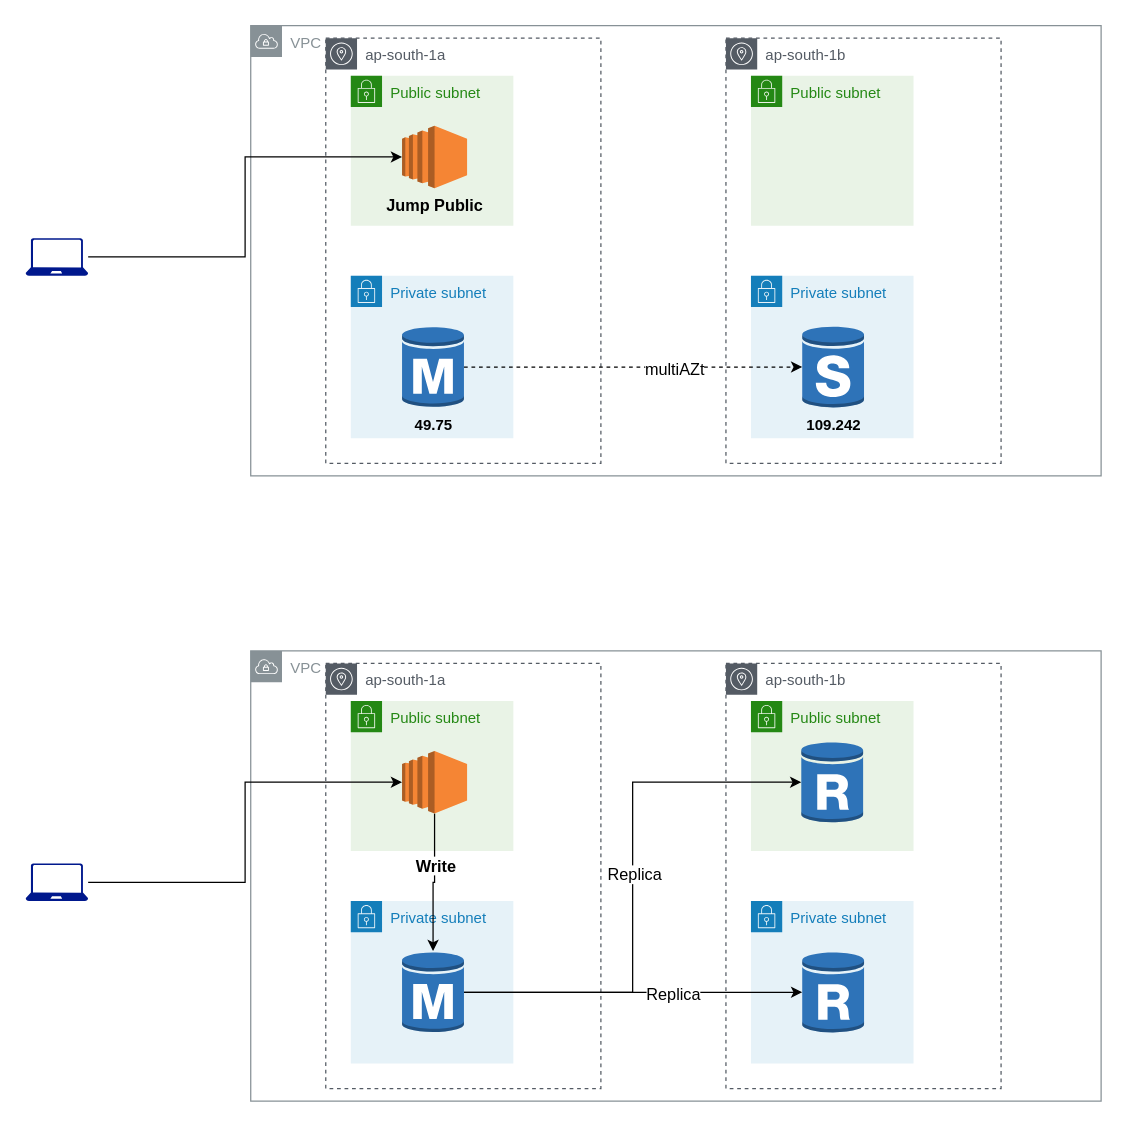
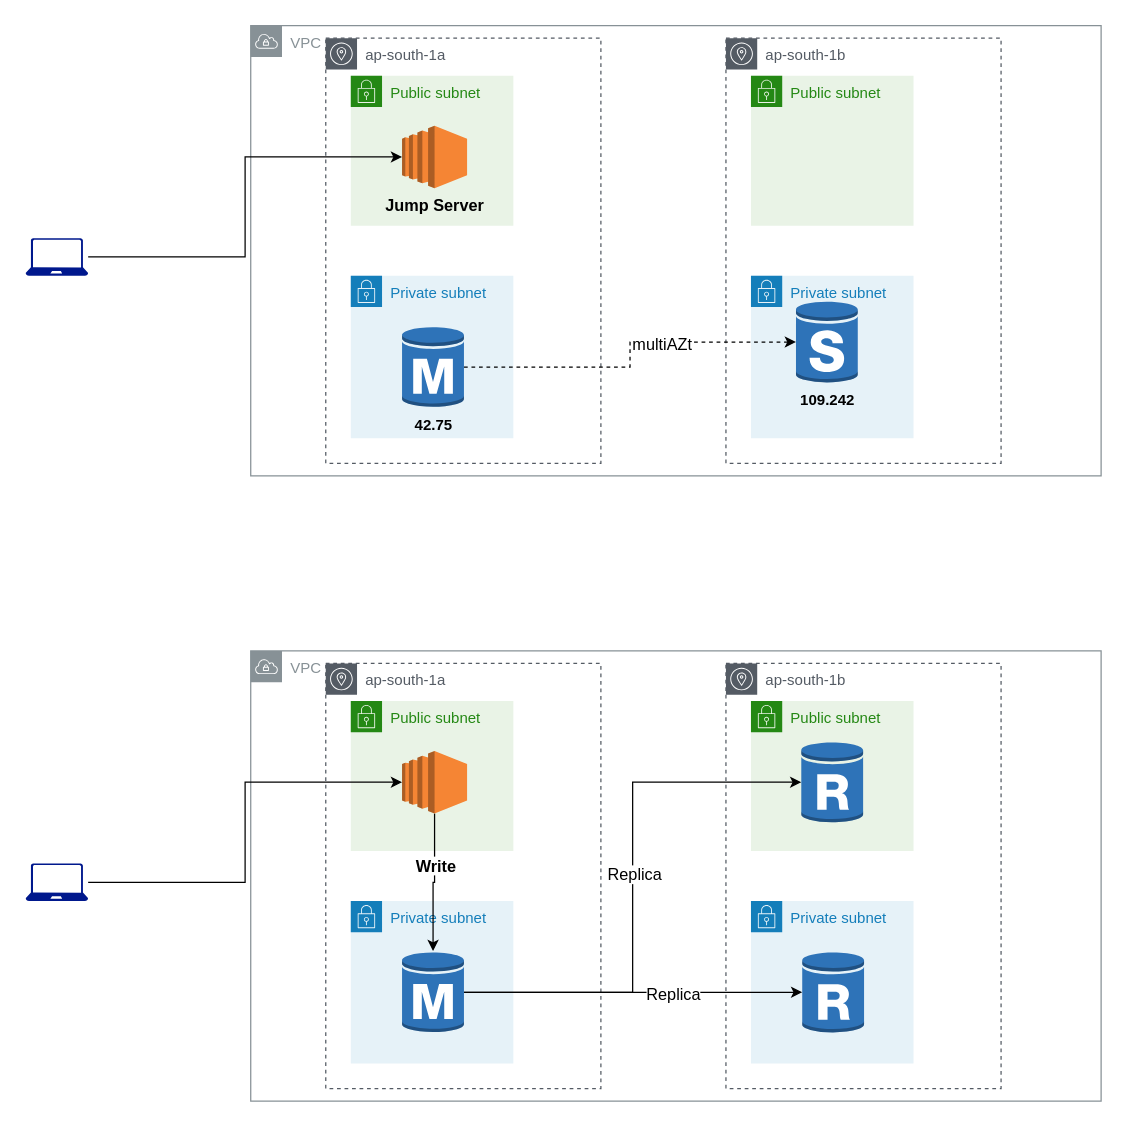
  <mxCell id="0" />
  <mxCell id="1" parent="0" />
  <mxCell id="2" value="VPC" style="sketch=0;outlineConnect=0;gradientColor=none;html=1;whiteSpace=wrap;fontSize=12;fontStyle=0;shape=mxgraph.aws4.group;grIcon=mxgraph.aws4.group_vpc;strokeColor=#879196;fillColor=none;verticalAlign=top;align=left;spacingLeft=30;fontColor=#879196;dashed=0;" parent="1" vertex="1"><mxGeometry x="200" y="20" width="680" height="360" as="geometry" /></mxCell>
  <mxCell id="3" value="Public subnet" style="points=[[0,0],[0.25,0],[0.5,0],[0.75,0],[1,0],[1,0.25],[1,0.5],[1,0.75],[1,1],[0.75,1],[0.5,1],[0.25,1],[0,1],[0,0.75],[0,0.5],[0,0.25]];outlineConnect=0;gradientColor=none;html=1;whiteSpace=wrap;fontSize=12;fontStyle=0;container=1;pointerEvents=0;collapsible=0;recursiveResize=0;shape=mxgraph.aws4.group;grIcon=mxgraph.aws4.group_security_group;grStroke=0;strokeColor=#248814;fillColor=#E9F3E6;verticalAlign=top;align=left;spacingLeft=30;fontColor=#248814;dashed=0;" parent="1" vertex="1"><mxGeometry x="280" y="60" width="130" height="120" as="geometry" /></mxCell>
  <mxCell id="4" value="Public subnet" style="points=[[0,0],[0.25,0],[0.5,0],[0.75,0],[1,0],[1,0.25],[1,0.5],[1,0.75],[1,1],[0.75,1],[0.5,1],[0.25,1],[0,1],[0,0.75],[0,0.5],[0,0.25]];outlineConnect=0;gradientColor=none;html=1;whiteSpace=wrap;fontSize=12;fontStyle=0;container=1;pointerEvents=0;collapsible=0;recursiveResize=0;shape=mxgraph.aws4.group;grIcon=mxgraph.aws4.group_security_group;grStroke=0;strokeColor=#248814;fillColor=#E9F3E6;verticalAlign=top;align=left;spacingLeft=30;fontColor=#248814;dashed=0;" parent="1" vertex="1"><mxGeometry x="600" y="60" width="130" height="120" as="geometry" /></mxCell>
  <mxCell id="5" value="Private subnet" style="points=[[0,0],[0.25,0],[0.5,0],[0.75,0],[1,0],[1,0.25],[1,0.5],[1,0.75],[1,1],[0.75,1],[0.5,1],[0.25,1],[0,1],[0,0.75],[0,0.5],[0,0.25]];outlineConnect=0;gradientColor=none;html=1;whiteSpace=wrap;fontSize=12;fontStyle=0;container=1;pointerEvents=0;collapsible=0;recursiveResize=0;shape=mxgraph.aws4.group;grIcon=mxgraph.aws4.group_security_group;grStroke=0;strokeColor=#147EBA;fillColor=#E6F2F8;verticalAlign=top;align=left;spacingLeft=30;fontColor=#147EBA;dashed=0;" parent="1" vertex="1"><mxGeometry x="280" y="220" width="130" height="130" as="geometry" /></mxCell>
  <mxCell id="6" value="Private subnet" style="points=[[0,0],[0.25,0],[0.5,0],[0.75,0],[1,0],[1,0.25],[1,0.5],[1,0.75],[1,1],[0.75,1],[0.5,1],[0.25,1],[0,1],[0,0.75],[0,0.5],[0,0.25]];outlineConnect=0;gradientColor=none;html=1;whiteSpace=wrap;fontSize=12;fontStyle=0;container=1;pointerEvents=0;collapsible=0;recursiveResize=0;shape=mxgraph.aws4.group;grIcon=mxgraph.aws4.group_security_group;grStroke=0;strokeColor=#147EBA;fillColor=#E6F2F8;verticalAlign=top;align=left;spacingLeft=30;fontColor=#147EBA;dashed=0;" parent="1" vertex="1"><mxGeometry x="600" y="220" width="130" height="130" as="geometry" /></mxCell>
  <mxCell id="7" value="ap-south-1a" style="sketch=0;outlineConnect=0;gradientColor=none;html=1;whiteSpace=wrap;fontSize=12;fontStyle=0;shape=mxgraph.aws4.group;grIcon=mxgraph.aws4.group_availability_zone;strokeColor=#545B64;fillColor=none;verticalAlign=top;align=left;spacingLeft=30;fontColor=#545B64;dashed=1;" parent="1" vertex="1"><mxGeometry x="260" y="30" width="220" height="340" as="geometry" /></mxCell>
  <mxCell id="8" value="ap-south-1b" style="sketch=0;outlineConnect=0;gradientColor=none;html=1;whiteSpace=wrap;fontSize=12;fontStyle=0;shape=mxgraph.aws4.group;grIcon=mxgraph.aws4.group_availability_zone;strokeColor=#545B64;fillColor=none;verticalAlign=top;align=left;spacingLeft=30;fontColor=#545B64;dashed=1;" parent="1" vertex="1"><mxGeometry x="580" y="30" width="220" height="340" as="geometry" /></mxCell>
  <mxCell id="9" style="edgeStyle=orthogonalEdgeStyle;rounded=0;orthogonalLoop=1;jettySize=auto;html=1;dashed=1;" parent="1" source="11" target="12" edge="1"><mxGeometry relative="1" as="geometry" /></mxCell>
  <mxCell id="10" value="&lt;font style=&quot;font-size: 13px&quot;&gt;multiAZt&lt;/font&gt;" style="edgeLabel;html=1;align=center;verticalAlign=middle;resizable=0;points=[];" parent="9" vertex="1" connectable="0"><mxGeometry x="0.238" y="-1" relative="1" as="geometry"><mxPoint x="1" as="offset" /></mxGeometry></mxCell>
- <mxCell id="11" value="&lt;b&gt;49.75&lt;/b&gt;" style="outlineConnect=0;dashed=0;verticalLabelPosition=bottom;verticalAlign=top;align=center;html=1;shape=mxgraph.aws3.rds_db_instance;fillColor=#2E73B8;gradientColor=none;" parent="1" vertex="1"><mxGeometry x="321" y="260" width="49.5" height="66" as="geometry" /></mxCell>
- <mxCell id="12" value="&lt;b&gt;109.242&lt;/b&gt;" style="outlineConnect=0;dashed=0;verticalLabelPosition=bottom;verticalAlign=top;align=center;html=1;shape=mxgraph.aws3.rds_db_instance_standby_multi_az;fillColor=#2E73B8;gradientColor=none;" parent="1" vertex="1"><mxGeometry x="641" y="260" width="49.5" height="66" as="geometry" /></mxCell>
- <mxCell id="13" value="&lt;b&gt;Jump Public&lt;/b&gt;" style="outlineConnect=0;dashed=0;verticalLabelPosition=bottom;verticalAlign=top;align=center;html=1;shape=mxgraph.aws3.ec2;fillColor=#F58534;gradientColor=none;fontSize=13;" parent="1" vertex="1"><mxGeometry x="321" y="100" width="52" height="50" as="geometry" /></mxCell>
+ <mxCell id="11" value="&lt;b&gt;42.75&lt;/b&gt;" style="outlineConnect=0;dashed=0;verticalLabelPosition=bottom;verticalAlign=top;align=center;html=1;shape=mxgraph.aws3.rds_db_instance;fillColor=#2E73B8;gradientColor=none;" parent="1" vertex="1"><mxGeometry x="321" y="260" width="49.5" height="66" as="geometry" /></mxCell>
+ <mxCell id="12" value="&lt;b&gt;109.242&lt;/b&gt;" style="outlineConnect=0;dashed=0;verticalLabelPosition=bottom;verticalAlign=top;align=center;html=1;shape=mxgraph.aws3.rds_db_instance_standby_multi_az;fillColor=#2E73B8;gradientColor=none;" parent="1" vertex="1"><mxGeometry x="636" y="240" width="49.5" height="66" as="geometry" /></mxCell>
+ <mxCell id="13" value="&lt;b&gt;Jump Server&lt;/b&gt;" style="outlineConnect=0;dashed=0;verticalLabelPosition=bottom;verticalAlign=top;align=center;html=1;shape=mxgraph.aws3.ec2;fillColor=#F58534;gradientColor=none;fontSize=13;" parent="1" vertex="1"><mxGeometry x="321" y="100" width="52" height="50" as="geometry" /></mxCell>
  <mxCell id="14" style="edgeStyle=orthogonalEdgeStyle;rounded=0;orthogonalLoop=1;jettySize=auto;html=1;entryX=0;entryY=0.5;entryDx=0;entryDy=0;entryPerimeter=0;fontSize=13;" parent="1" source="15" target="13" edge="1"><mxGeometry relative="1" as="geometry" /></mxCell>
  <mxCell id="15" value="" style="sketch=0;aspect=fixed;pointerEvents=1;shadow=0;dashed=0;html=1;strokeColor=none;labelPosition=center;verticalLabelPosition=bottom;verticalAlign=top;align=center;fillColor=#00188D;shape=mxgraph.azure.laptop;fontSize=13;" parent="1" vertex="1"><mxGeometry x="20" y="190" width="50" height="30" as="geometry" /></mxCell>
  <mxCell id="16" value="VPC" style="sketch=0;outlineConnect=0;gradientColor=none;html=1;whiteSpace=wrap;fontSize=12;fontStyle=0;shape=mxgraph.aws4.group;grIcon=mxgraph.aws4.group_vpc;strokeColor=#879196;fillColor=none;verticalAlign=top;align=left;spacingLeft=30;fontColor=#879196;dashed=0;" parent="1" vertex="1"><mxGeometry x="200" y="520" width="680" height="360" as="geometry" /></mxCell>
  <mxCell id="17" value="Public subnet" style="points=[[0,0],[0.25,0],[0.5,0],[0.75,0],[1,0],[1,0.25],[1,0.5],[1,0.75],[1,1],[0.75,1],[0.5,1],[0.25,1],[0,1],[0,0.75],[0,0.5],[0,0.25]];outlineConnect=0;gradientColor=none;html=1;whiteSpace=wrap;fontSize=12;fontStyle=0;container=1;pointerEvents=0;collapsible=0;recursiveResize=0;shape=mxgraph.aws4.group;grIcon=mxgraph.aws4.group_security_group;grStroke=0;strokeColor=#248814;fillColor=#E9F3E6;verticalAlign=top;align=left;spacingLeft=30;fontColor=#248814;dashed=0;" parent="1" vertex="1"><mxGeometry x="280" y="560" width="130" height="120" as="geometry" /></mxCell>
  <mxCell id="18" value="Public subnet" style="points=[[0,0],[0.25,0],[0.5,0],[0.75,0],[1,0],[1,0.25],[1,0.5],[1,0.75],[1,1],[0.75,1],[0.5,1],[0.25,1],[0,1],[0,0.75],[0,0.5],[0,0.25]];outlineConnect=0;gradientColor=none;html=1;whiteSpace=wrap;fontSize=12;fontStyle=0;container=1;pointerEvents=0;collapsible=0;recursiveResize=0;shape=mxgraph.aws4.group;grIcon=mxgraph.aws4.group_security_group;grStroke=0;strokeColor=#248814;fillColor=#E9F3E6;verticalAlign=top;align=left;spacingLeft=30;fontColor=#248814;dashed=0;" parent="1" vertex="1"><mxGeometry x="600" y="560" width="130" height="120" as="geometry" /></mxCell>
  <mxCell id="19" value="Private subnet" style="points=[[0,0],[0.25,0],[0.5,0],[0.75,0],[1,0],[1,0.25],[1,0.5],[1,0.75],[1,1],[0.75,1],[0.5,1],[0.25,1],[0,1],[0,0.75],[0,0.5],[0,0.25]];outlineConnect=0;gradientColor=none;html=1;whiteSpace=wrap;fontSize=12;fontStyle=0;container=1;pointerEvents=0;collapsible=0;recursiveResize=0;shape=mxgraph.aws4.group;grIcon=mxgraph.aws4.group_security_group;grStroke=0;strokeColor=#147EBA;fillColor=#E6F2F8;verticalAlign=top;align=left;spacingLeft=30;fontColor=#147EBA;dashed=0;" parent="1" vertex="1"><mxGeometry x="280" y="720" width="130" height="130" as="geometry" /></mxCell>
  <mxCell id="20" value="Private subnet" style="points=[[0,0],[0.25,0],[0.5,0],[0.75,0],[1,0],[1,0.25],[1,0.5],[1,0.75],[1,1],[0.75,1],[0.5,1],[0.25,1],[0,1],[0,0.75],[0,0.5],[0,0.25]];outlineConnect=0;gradientColor=none;html=1;whiteSpace=wrap;fontSize=12;fontStyle=0;container=1;pointerEvents=0;collapsible=0;recursiveResize=0;shape=mxgraph.aws4.group;grIcon=mxgraph.aws4.group_security_group;grStroke=0;strokeColor=#147EBA;fillColor=#E6F2F8;verticalAlign=top;align=left;spacingLeft=30;fontColor=#147EBA;dashed=0;" parent="1" vertex="1"><mxGeometry x="600" y="720" width="130" height="130" as="geometry" /></mxCell>
  <mxCell id="21" value="ap-south-1a" style="sketch=0;outlineConnect=0;gradientColor=none;html=1;whiteSpace=wrap;fontSize=12;fontStyle=0;shape=mxgraph.aws4.group;grIcon=mxgraph.aws4.group_availability_zone;strokeColor=#545B64;fillColor=none;verticalAlign=top;align=left;spacingLeft=30;fontColor=#545B64;dashed=1;" parent="1" vertex="1"><mxGeometry x="260" y="530" width="220" height="340" as="geometry" /></mxCell>
  <mxCell id="22" value="ap-south-1b" style="sketch=0;outlineConnect=0;gradientColor=none;html=1;whiteSpace=wrap;fontSize=12;fontStyle=0;shape=mxgraph.aws4.group;grIcon=mxgraph.aws4.group_availability_zone;strokeColor=#545B64;fillColor=none;verticalAlign=top;align=left;spacingLeft=30;fontColor=#545B64;dashed=1;" parent="1" vertex="1"><mxGeometry x="580" y="530" width="220" height="340" as="geometry" /></mxCell>
  <mxCell id="23" style="edgeStyle=orthogonalEdgeStyle;rounded=0;orthogonalLoop=1;jettySize=auto;html=1;entryX=0;entryY=0.5;entryDx=0;entryDy=0;entryPerimeter=0;fontSize=13;" parent="1" source="27" target="34" edge="1"><mxGeometry relative="1" as="geometry" /></mxCell>
  <mxCell id="24" value="Replica" style="edgeLabel;html=1;align=center;verticalAlign=middle;resizable=0;points=[];fontSize=13;" parent="23" vertex="1" connectable="0"><mxGeometry x="0.045" y="-1" relative="1" as="geometry"><mxPoint as="offset" /></mxGeometry></mxCell>
  <mxCell id="25" style="edgeStyle=orthogonalEdgeStyle;rounded=0;orthogonalLoop=1;jettySize=auto;html=1;fontSize=13;" parent="1" source="27" target="33" edge="1"><mxGeometry relative="1" as="geometry" /></mxCell>
  <mxCell id="26" value="Replica" style="edgeLabel;html=1;align=center;verticalAlign=middle;resizable=0;points=[];fontSize=13;" parent="25" vertex="1" connectable="0"><mxGeometry x="0.236" y="-1" relative="1" as="geometry"><mxPoint as="offset" /></mxGeometry></mxCell>
  <mxCell id="27" value="" style="outlineConnect=0;dashed=0;verticalLabelPosition=bottom;verticalAlign=top;align=center;html=1;shape=mxgraph.aws3.rds_db_instance;fillColor=#2E73B8;gradientColor=none;" parent="1" vertex="1"><mxGeometry x="321" y="760" width="49.5" height="66" as="geometry" /></mxCell>
  <mxCell id="28" style="edgeStyle=orthogonalEdgeStyle;rounded=0;orthogonalLoop=1;jettySize=auto;html=1;fontSize=13;" parent="1" source="30" target="27" edge="1"><mxGeometry relative="1" as="geometry" /></mxCell>
  <mxCell id="29" value="&lt;b&gt;Write&lt;/b&gt;" style="edgeLabel;html=1;align=center;verticalAlign=middle;resizable=0;points=[];fontSize=13;" parent="28" vertex="1" connectable="0"><mxGeometry x="-0.254" relative="1" as="geometry"><mxPoint as="offset" /></mxGeometry></mxCell>
  <mxCell id="30" value="" style="outlineConnect=0;dashed=0;verticalLabelPosition=bottom;verticalAlign=top;align=center;html=1;shape=mxgraph.aws3.ec2;fillColor=#F58534;gradientColor=none;fontSize=13;" parent="1" vertex="1"><mxGeometry x="321" y="600" width="52" height="50" as="geometry" /></mxCell>
  <mxCell id="31" style="edgeStyle=orthogonalEdgeStyle;rounded=0;orthogonalLoop=1;jettySize=auto;html=1;entryX=0;entryY=0.5;entryDx=0;entryDy=0;entryPerimeter=0;fontSize=13;" parent="1" source="32" target="30" edge="1"><mxGeometry relative="1" as="geometry" /></mxCell>
  <mxCell id="32" value="" style="sketch=0;aspect=fixed;pointerEvents=1;shadow=0;dashed=0;html=1;strokeColor=none;labelPosition=center;verticalLabelPosition=bottom;verticalAlign=top;align=center;fillColor=#00188D;shape=mxgraph.azure.laptop;fontSize=13;" parent="1" vertex="1"><mxGeometry x="20" y="690" width="50" height="30" as="geometry" /></mxCell>
  <mxCell id="33" value="" style="outlineConnect=0;dashed=0;verticalLabelPosition=bottom;verticalAlign=top;align=center;html=1;shape=mxgraph.aws3.rds_db_instance_read_replica;fillColor=#2E73B8;gradientColor=none;fontSize=13;" parent="1" vertex="1"><mxGeometry x="641" y="760" width="49.5" height="66" as="geometry" /></mxCell>
  <mxCell id="34" value="" style="outlineConnect=0;dashed=0;verticalLabelPosition=bottom;verticalAlign=top;align=center;html=1;shape=mxgraph.aws3.rds_db_instance_read_replica;fillColor=#2E73B8;gradientColor=none;fontSize=13;" parent="1" vertex="1"><mxGeometry x="640.25" y="592" width="49.5" height="66" as="geometry" /></mxCell>
